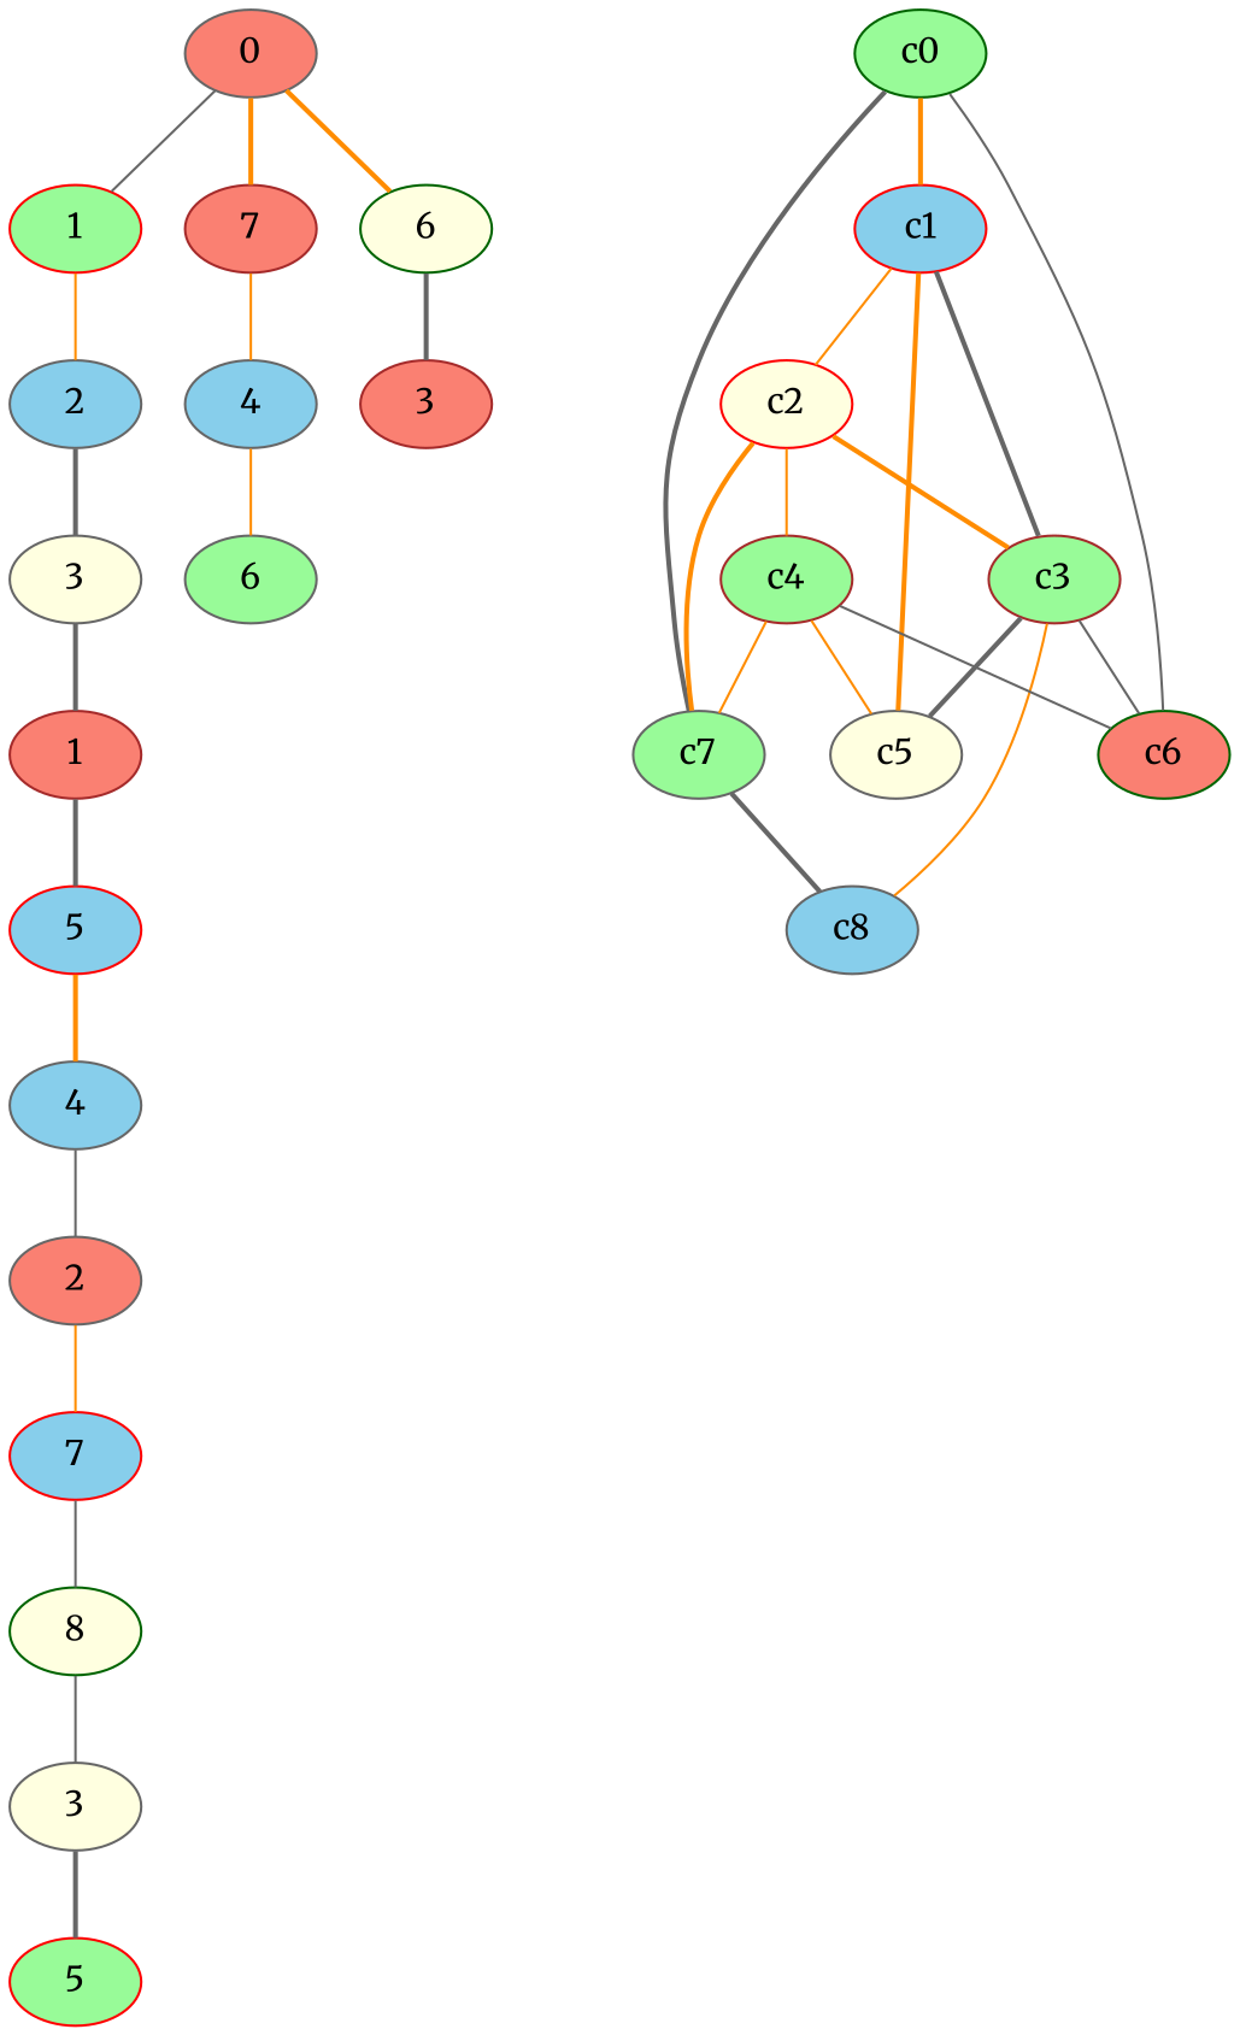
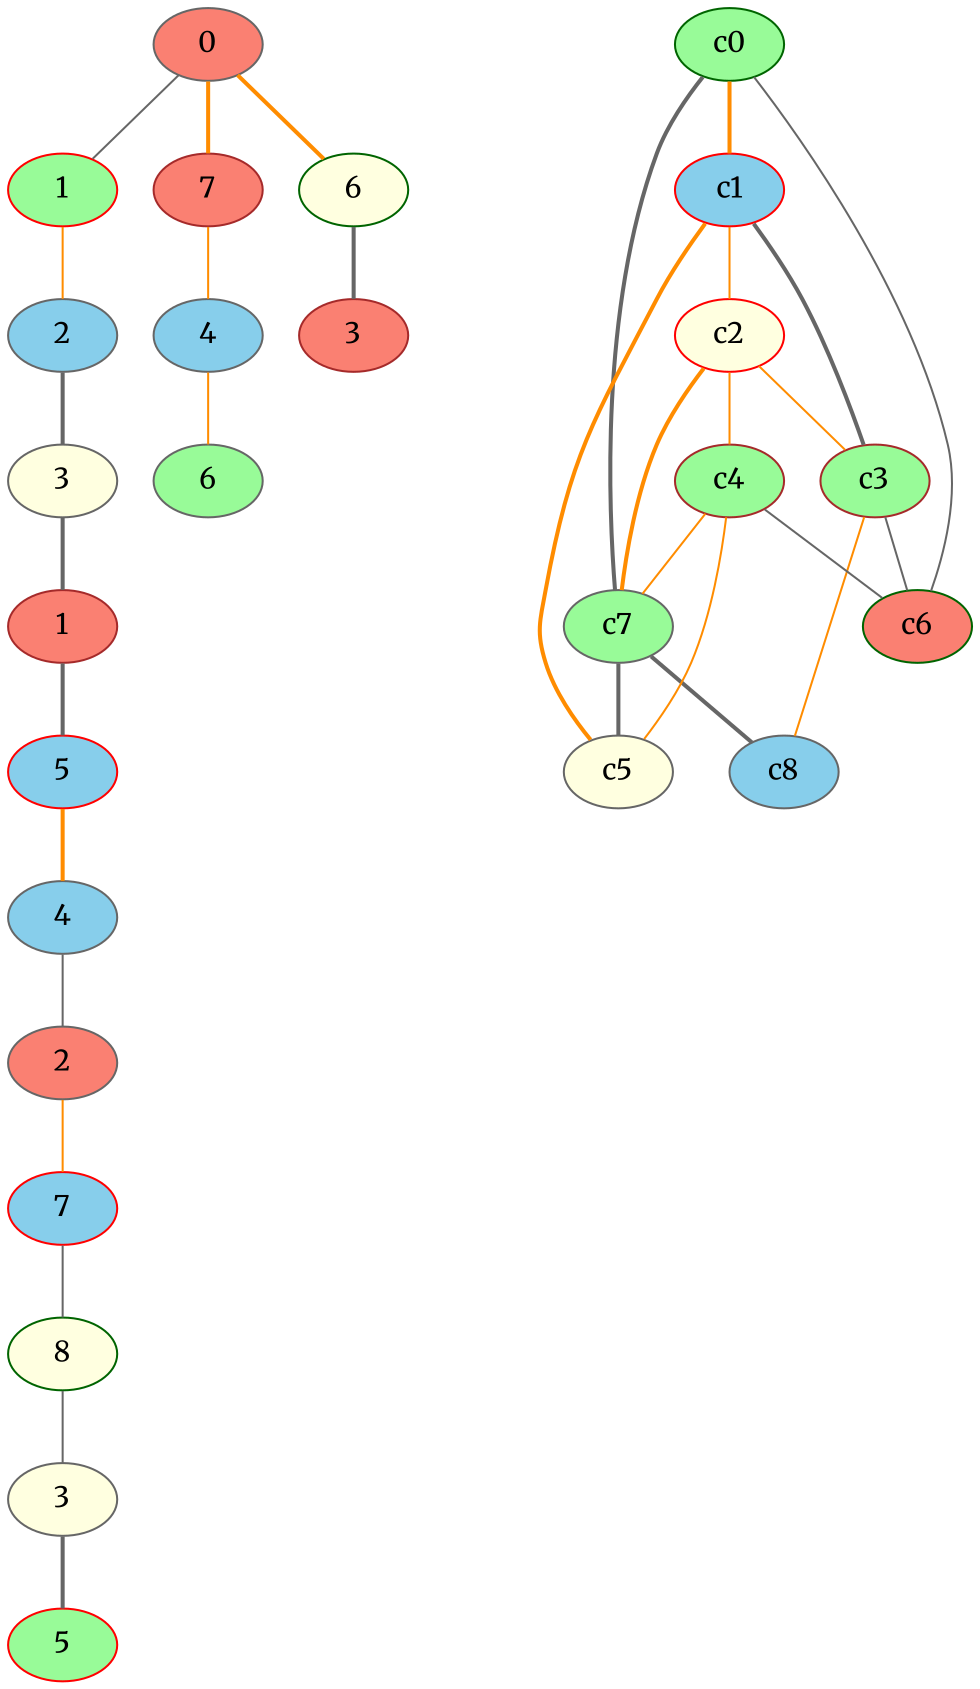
  graph {
    fontname=Merriweather
    node [color=gray40 fillcolor=palegreen fontname=Merriweather style=filled]
    edge [color=gray40 fontname=Merriweather style=solid]
    n1 [fillcolor=salmon label=0]
    n2 [color=red label=1]
    n3 [color=brown fillcolor=salmon label=7]
    n4 [color=darkgreen fillcolor=lightyellow label=6]
    n5 [fillcolor=skyblue label=2]
    n6 [fillcolor=skyblue label=4]
    n7 [color=brown fillcolor=salmon label=3]
    n8 [fillcolor=lightyellow label=3]
    n9 [color=brown fillcolor=salmon label=1]
    n10 [color=red fillcolor=skyblue label=5]
    n11 [fillcolor=skyblue label=4]
    n12 [fillcolor=salmon label=2]
    n13 [color=red fillcolor=skyblue label=7]
    n14 [color=darkgreen fillcolor=lightyellow label=8]
    n15 [fillcolor=lightyellow label=3]
    n16 [color=red label=5]
    n17 [label=6]
    c0 [color=darkgreen]
    c1 [color=red fillcolor=skyblue]
    c6 [color=darkgreen fillcolor=salmon]
    c7
    c2 [color=red fillcolor=lightyellow]
    c3 [color=brown]
    c5 [fillcolor=lightyellow]
    c8 [fillcolor=skyblue]
    c4 [color=brown]
    n1 -- n2
    n1 -- n3 [color=darkorange style=bold]
    n1 -- n4 [color=darkorange style=bold]
    n2 -- n5 [color=darkorange]
    n3 -- n6 [color=darkorange]
    n4 -- n7 [style=bold]
    n5 -- n8 [style=bold]
    n6 -- n17 [color=darkorange]
    n8 -- n9 [style=bold]
    n9 -- n10 [style=bold]
    n10 -- n11 [color=darkorange style=bold]
    n11 -- n12
    n12 -- n13 [color=darkorange]
    n13 -- n14
    n14 -- n15
    n15 -- n16 [style=bold]
    c0 -- c1 [color=darkorange style=bold]
    c0 -- c6
    c0 -- c7 [style=bold]
    c1 -- c2 [color=darkorange]
    c1 -- c3 [style=bold]
    c1 -- c5 [color=darkorange style=bold]
    c7 -- c8 [style=bold]
    c2 -- c7 [color=darkorange style=bold]
-   c2 -- c3 [color=darkorange style=bold]
+   c2 -- c3 [color=darkorange]
    c2 -- c4 [color=darkorange]
    c3 -- c6
-   c3 -- c5 [style=bold]
+   c7 -- c5 [style=bold]
    c3 -- c8 [color=darkorange]
    c4 -- c6
    c4 -- c7 [color=darkorange]
    c4 -- c5 [color=darkorange]
  }
